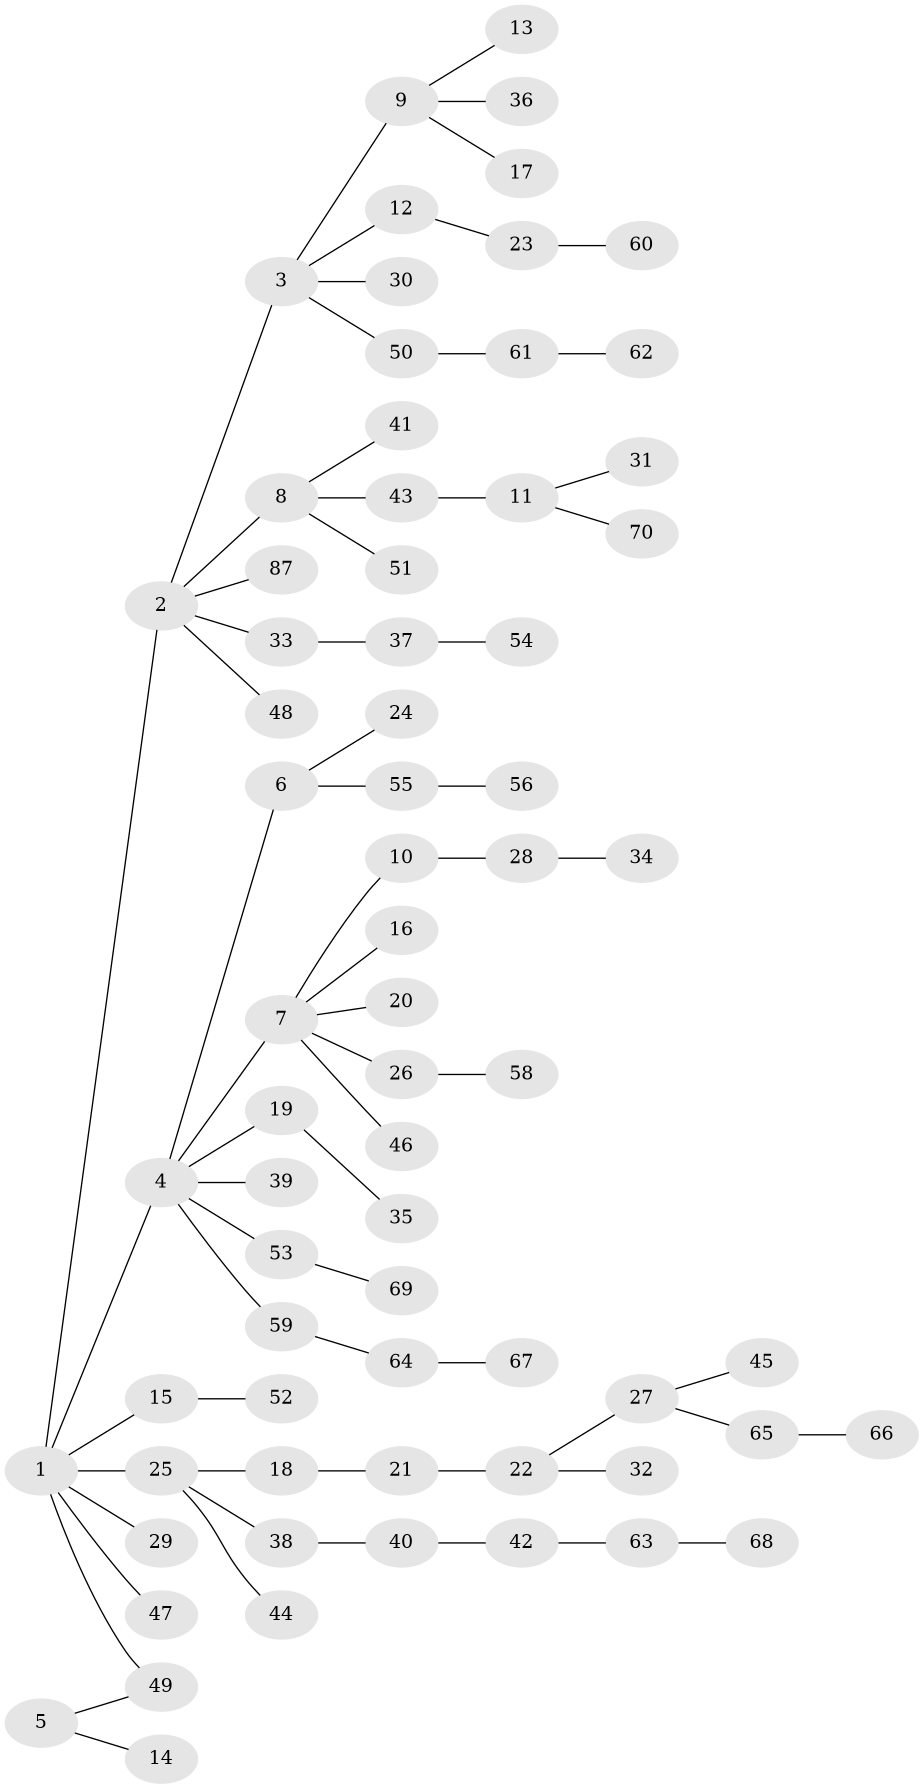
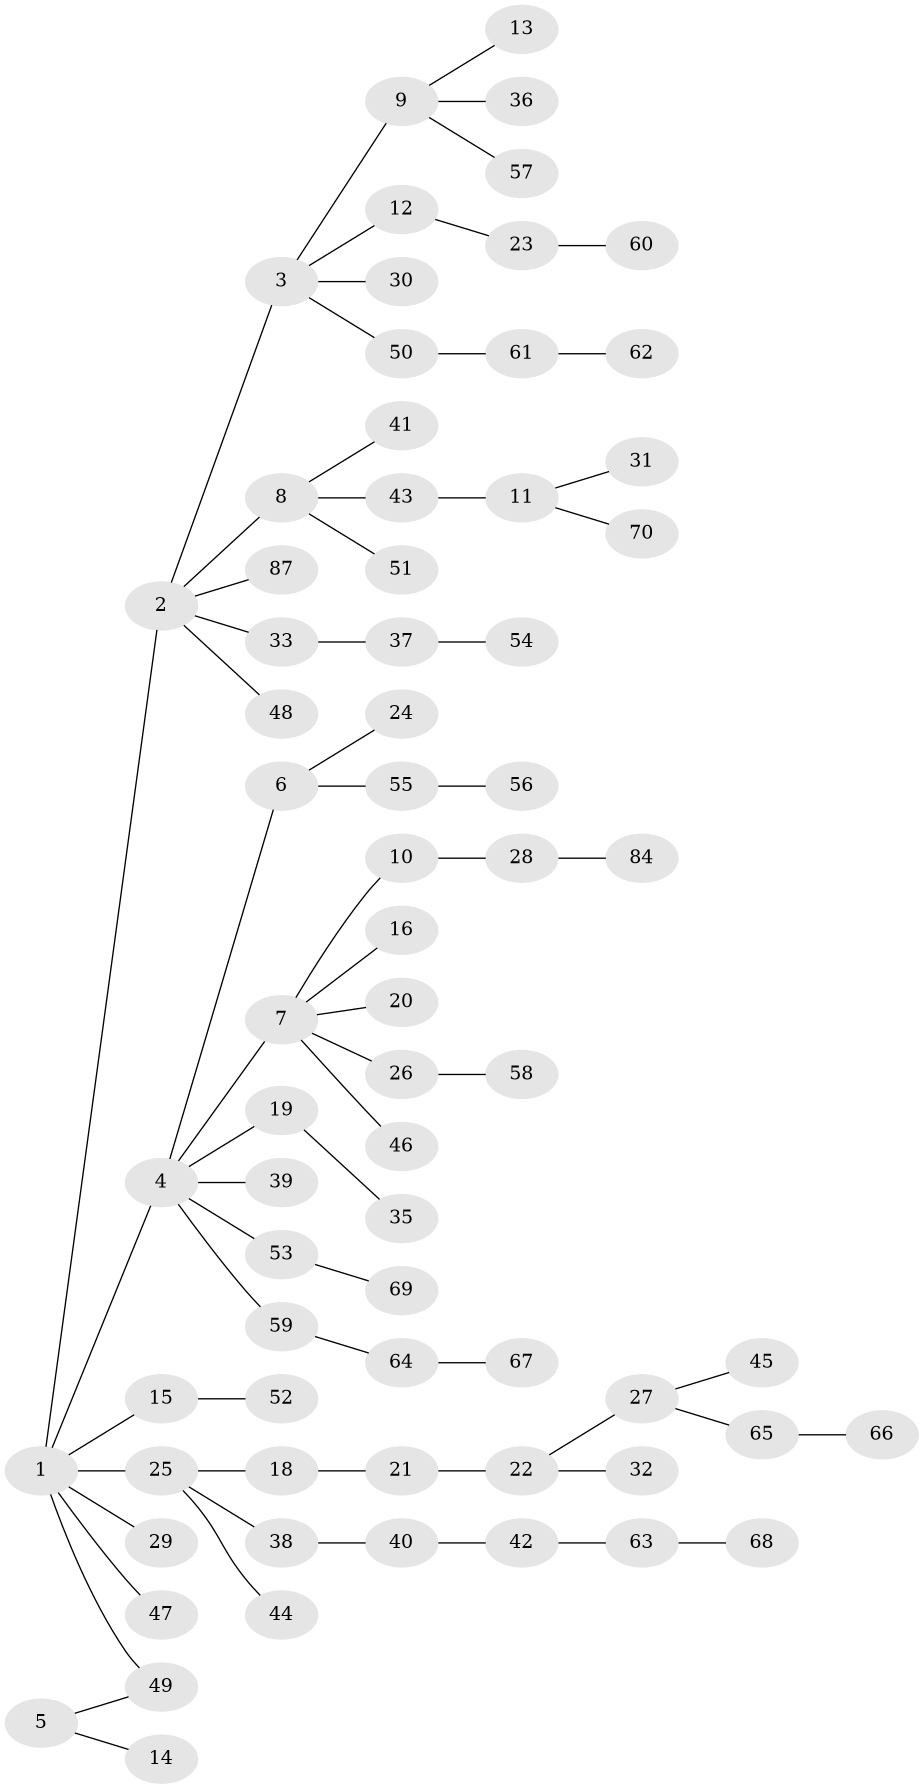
  graph {
    rankdir=LR
    node [color=gray90 style=filled]
    1
    2
    4
    15
    25
    29
    47
    49
    3
    8
    n11 [label=87]
    33
    48
    6
    7
    19
    39
    53
    59
    5
    14
    52
    18
    38
    44
    9
    12
    30
    50
    41
    43
    51
    37
    13
    36
-   57 [label=17]
+   57
    23
    61
    24
    55
    10
    16
    20
    26
    46
    35
    69
    64
    56
    28
    58
    11
    31
    70
-   34
+   34 [label=84]
    60
    21
    22
    27
    32
    45
    65
    40
    66
    54
    42
    63
    68
    62
    67
    1 -- 2
    1 -- 4
    1 -- 15
    1 -- 25
    1 -- 29
    1 -- 47
    1 -- 49
    2 -- 3
    2 -- 8
    2 -- n11
    2 -- 33
    2 -- 48
    4 -- 6
    4 -- 7
    4 -- 19
    4 -- 39
    4 -- 53
    4 -- 59
    15 -- 52
    25 -- 18
    25 -- 38
    25 -- 44
    3 -- 9
    3 -- 12
    3 -- 30
    3 -- 50
    8 -- 41
    8 -- 43
    8 -- 51
    33 -- 37
    6 -- 24
    6 -- 55
    7 -- 10
    7 -- 16
    7 -- 20
    7 -- 26
    7 -- 46
    19 -- 35
    53 -- 69
    59 -- 64
    5 -- 49
    5 -- 14
    18 -- 21
    38 -- 40
    9 -- 13
    9 -- 36
    9 -- 57
    12 -- 23
    50 -- 61
    43 -- 11
    37 -- 54
    23 -- 60
    61 -- 62
    55 -- 56
    10 -- 28
    26 -- 58
    64 -- 67
    28 -- 34
    11 -- 31
    11 -- 70
    21 -- 22
    22 -- 27
    22 -- 32
    27 -- 45
    27 -- 65
    65 -- 66
    40 -- 42
    42 -- 63
    63 -- 68
  }
